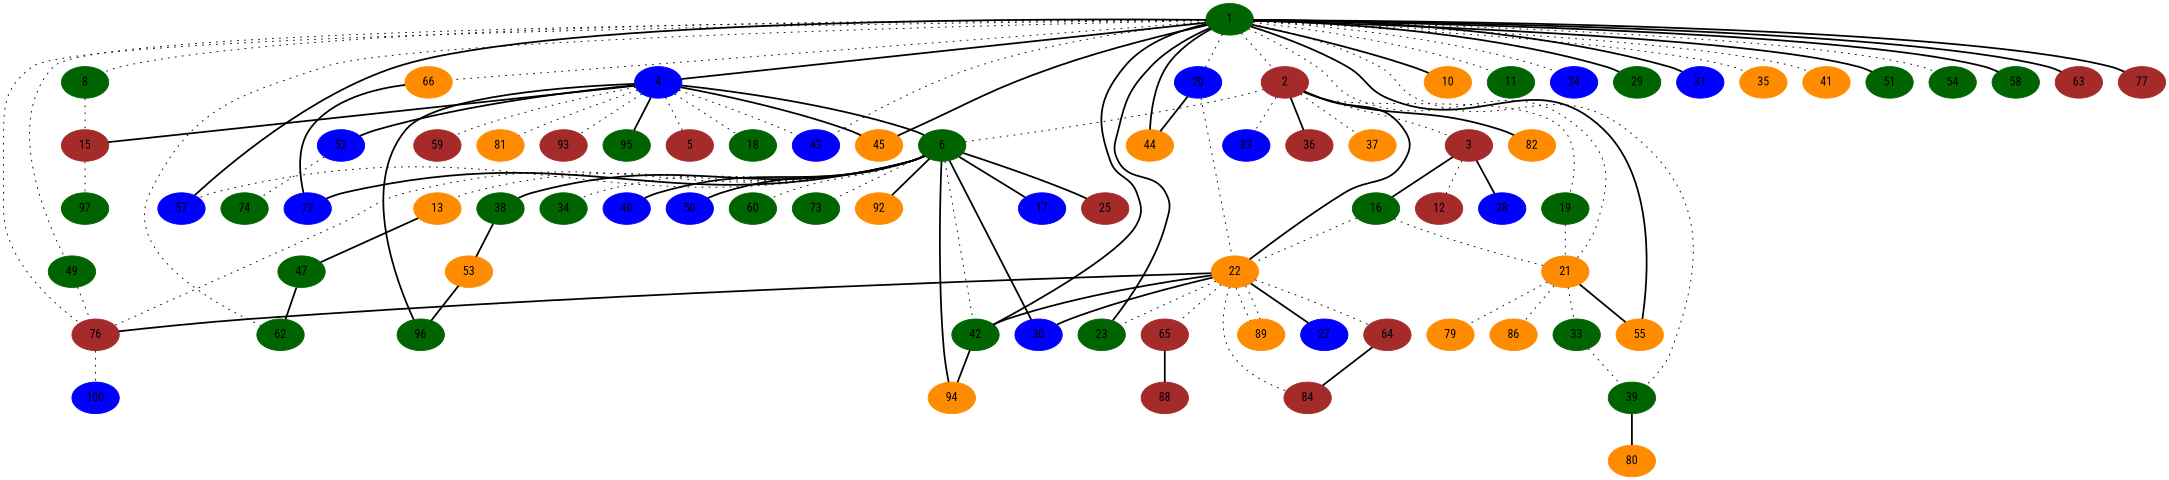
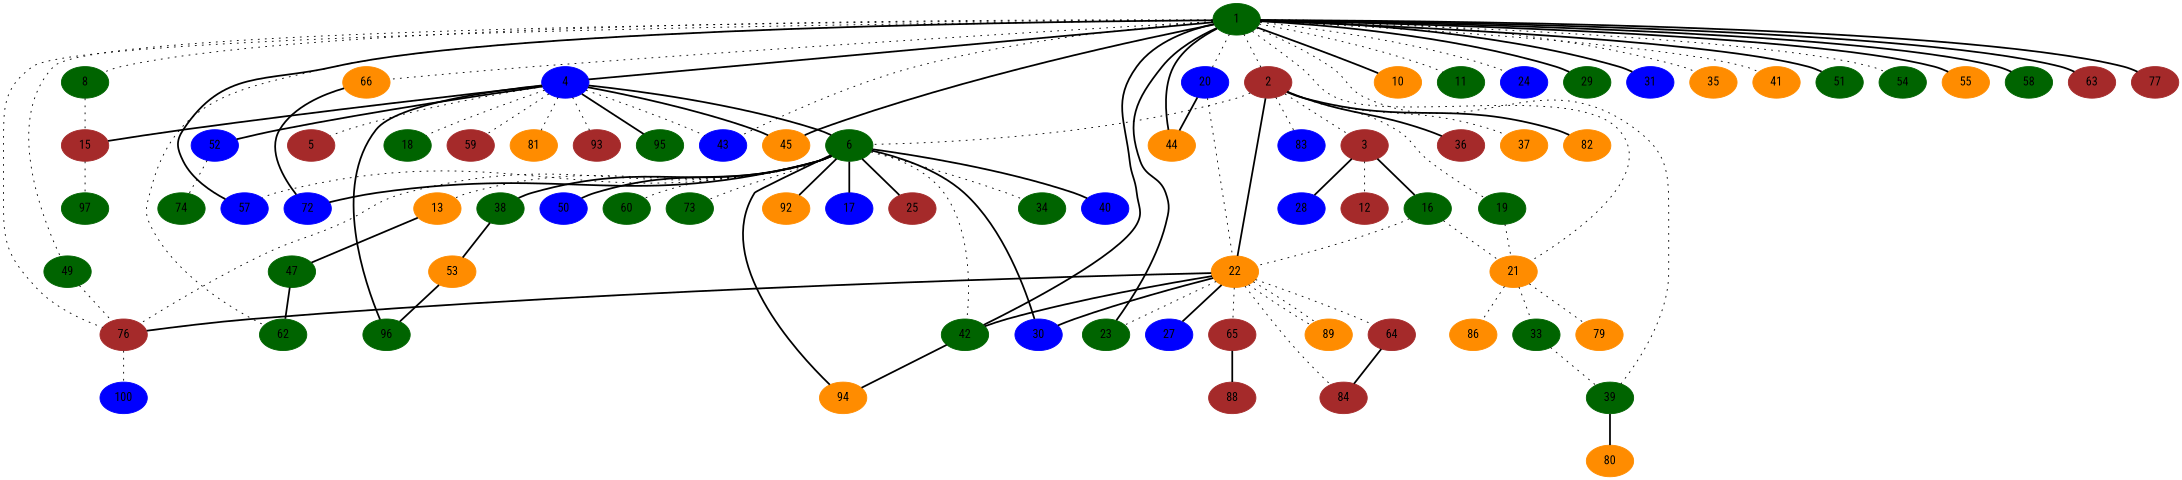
  graph {
    fontname="Roboto Condensed"
    node [color=darkgreen fontname="Roboto Condensed" style=filled]
    edge [fontname="Roboto Condensed" style=dotted]
    1 [super="+9"]
    2 [color=brown super="+69"]
    4 [color=blue super="+32"]
    8 [super="+71"]
    10 [color=darkorange]
    11
    20 [color=blue]
    21 [color=darkorange super="+98"]
    23 [super="+56"]
    24 [color=blue]
    29
    31 [color=blue]
    35 [color=darkorange]
    39 [super="+68"]
    41 [color=darkorange]
    42 [super="+87"]
    43 [color=blue]
    44 [color=darkorange super="+78"]
    45 [color=darkorange super="+86"]
    49
    51
    54
    55 [color=darkorange]
    57 [color=blue super="+67"]
    58
    62
    63 [color=brown]
    66 [color=darkorange super="+85"]
    76 [color=brown super="+90"]
    77 [color=brown]
    3 [color=brown super="+14"]
    6 [super="+7"]
    19
    22 [color=darkorange super="+75"]
    36 [color=brown]
    37 [color=darkorange super="+99"]
    82 [color=darkorange]
    83 [color=blue]
    5 [color=brown]
    15 [color=brown]
    18
    52 [color=blue]
    59 [color=brown]
    81 [color=darkorange]
    93 [color=brown]
    95
    96
    n48 [color=darkorange label=86]
    33
    79 [color=darkorange]
    80 [color=darkorange]
    94 [color=darkorange]
    72 [color=blue]
    100 [color=blue]
    12 [color=brown]
    16 [super="+46"]
    28 [color=blue]
    13 [color=darkorange]
    17 [color=blue]
    25 [color=brown]
    30 [color=blue]
    34
    38
    40 [color=blue]
    50 [color=blue]
    60 [super="+70"]
    73
    92 [color=darkorange]
    27 [color=blue]
    64 [color=brown]
    65 [color=brown super="+91"]
    84 [color=brown]
    89 [color=darkorange]
    97
    74
    47 [super="+48"]
    53 [color=darkorange super="+61"]
    88 [color=brown]
    1 -- 2
    1 -- 4 [style=bold weight=2]
    1 -- 8
    1 -- 10 [style=bold]
    1 -- 11
    1 -- 20
    1 -- 21
    1 -- 23 [style=bold]
    1 -- 24
    1 -- 29 [style=bold]
    1 -- 31 [style=bold]
    1 -- 35
    1 -- 39
    1 -- 41
    1 -- 42 [style=bold]
    1 -- 43
    1 -- 44 [style=bold]
    1 -- 45 [style=bold weight=2]
    1 -- 49
    1 -- 51 [style=bold]
    1 -- 54
    1 -- 55 [style=bold]
    1 -- 57 [style=bold weight=2]
    1 -- 58 [style=bold]
    1 -- 62
    1 -- 63 [style=bold]
    1 -- 66
    1 -- 76
    1 -- 77 [style=bold]
    2 -- 3
    2 -- 6
    2 -- 19
    2 -- 22 [style=bold]
    2 -- 36 [style=bold]
    2 -- 37
    2 -- 82 [style=bold]
    2 -- 83
    4 -- 43
    4 -- 45 [style=bold]
    4 -- 6 [style=bold]
    4 -- 5
    4 -- 15 [style=bold]
    4 -- 18
    4 -- 52 [style=bold]
    4 -- 59
    4 -- 81
    4 -- 93
    4 -- 95 [style=bold]
    4 -- 96 [style=bold]
    8 -- 15
    20 -- 44 [style=bold]
    20 -- 22
-   21 -- 55 [style=bold]
    21 -- n48
    21 -- 33
    21 -- 79
    39 -- 80 [style=bold]
    42 -- 94 [style=bold]
    49 -- 76
    66 -- 72 [style=bold]
    76 -- 100
    3 -- 12
    3 -- 16 [style=bold]
    3 -- 28 [style=bold]
    6 -- 42
    6 -- 57
    6 -- 76
    6 -- 94 [style=bold]
    6 -- 72 [style=bold]
    6 -- 13
    6 -- 17 [style=bold]
    6 -- 25 [style=bold]
    6 -- 30 [style=bold]
    6 -- 34
    6 -- 38 [style=bold]
    6 -- 40 [style=bold]
    6 -- 50 [style=bold]
    6 -- 60
    6 -- 73
    6 -- 92 [style=bold]
    19 -- 21
    22 -- 23
    22 -- 42 [style=bold]
    22 -- 76 [style=bold]
    22 -- 30 [style=bold]
    22 -- 27 [style=bold]
    22 -- 64
    22 -- 65
    22 -- 84
    22 -- 89
    22 -- 89
    15 -- 97
    52 -- 74
    33 -- 39
    16 -- 21
    16 -- 22
    13 -- 47 [style=bold]
    38 -- 53 [style=bold]
    64 -- 84 [style=bold]
    65 -- 88 [style=bold]
    47 -- 62 [style=bold]
    53 -- 96 [style=bold]
  }
